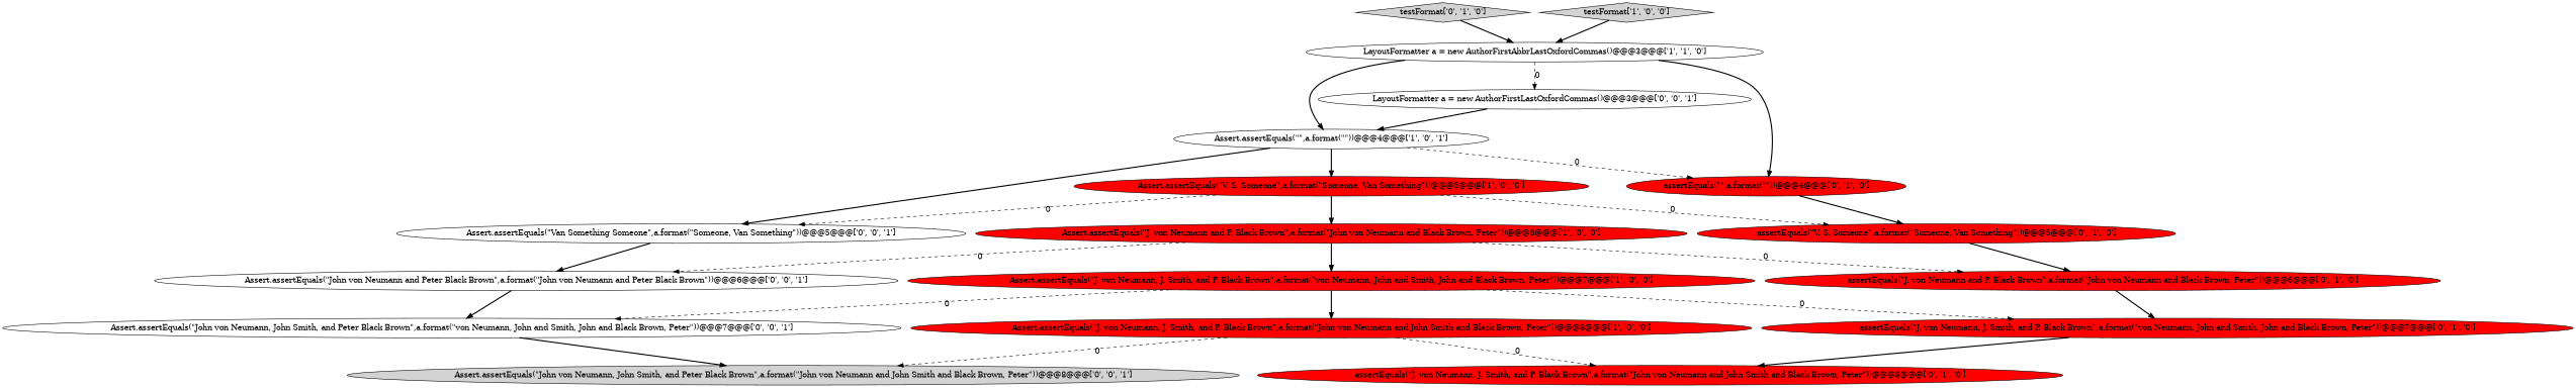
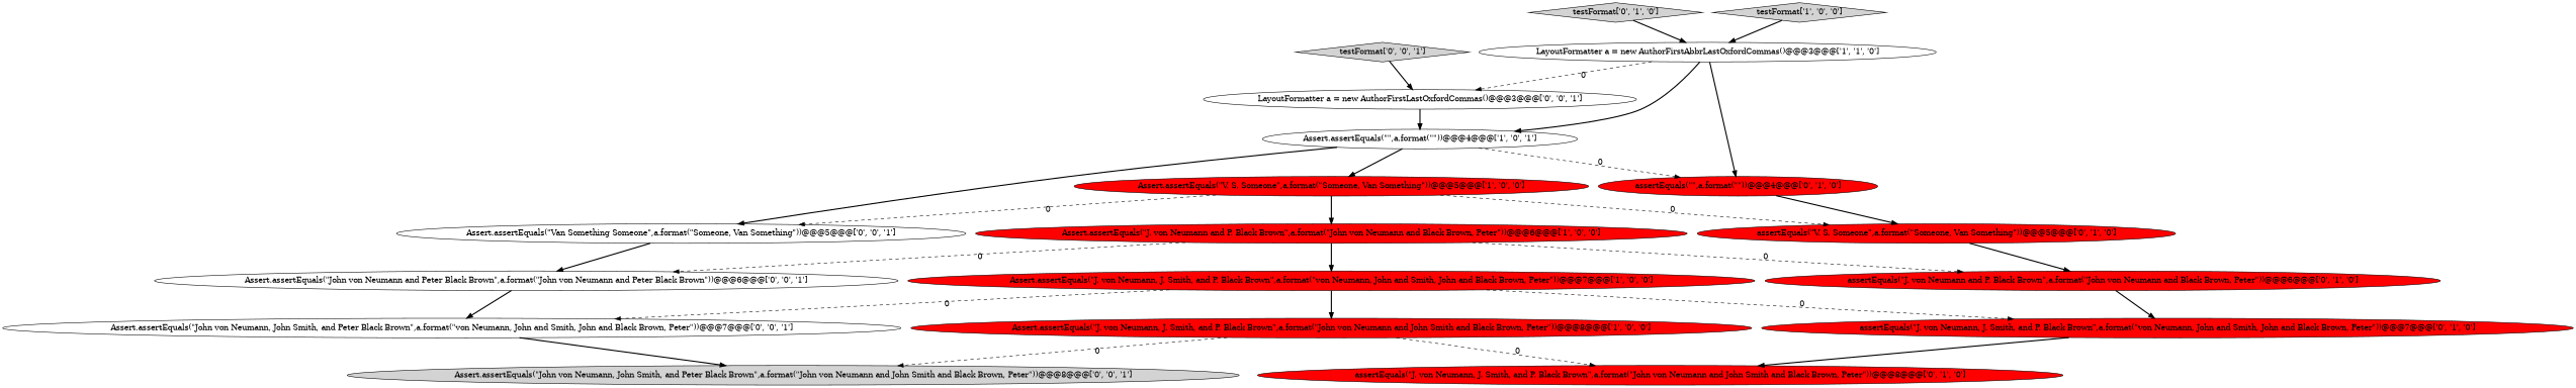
  digraph {
    node [fillcolor=red shape=ellipse style=filled]
    edge [style=bold]
    n1 [fillcolor=white label="Assert.assertEquals(\"\",a.format(\"\"))@@@4@@@['1', '0', '1']"]
    n2 [fillcolor=white label="Assert.assertEquals(\"Van Something Someone\",a.format(\"Someone, Van Something\"))@@@5@@@['0', '0', '1']"]
    n3 [label="assertEquals(\"\",a.format(\"\"))@@@4@@@['0', '1', '0']"]
    n4 [label="Assert.assertEquals(\"V. S. Someone\",a.format(\"Someone, Van Something\"))@@@5@@@['1', '0', '0']"]
    n5 [fillcolor=white label="Assert.assertEquals(\"John von Neumann, John Smith, and Peter Black Brown\",a.format(\"von Neumann, John and Smith, John and Black Brown, Peter\"))@@@7@@@['0', '0', '1']"]
    n6 [fillcolor=lightgray label="Assert.assertEquals(\"John von Neumann, John Smith, and Peter Black Brown\",a.format(\"John von Neumann and John Smith and Black Brown, Peter\"))@@@8@@@['0', '0', '1']"]
    n7 [fillcolor=white label="Assert.assertEquals(\"John von Neumann and Peter Black Brown\",a.format(\"John von Neumann and Peter Black Brown\"))@@@6@@@['0', '0', '1']"]
    n8 [label="assertEquals(\"J. von Neumann and P. Black Brown\",a.format(\"John von Neumann and Black Brown, Peter\"))@@@6@@@['0', '1', '0']"]
    n9 [label="assertEquals(\"J. von Neumann, J. Smith, and P. Black Brown\",a.format(\"von Neumann, John and Smith, John and Black Brown, Peter\"))@@@7@@@['0', '1', '0']"]
    n10 [fillcolor=lightgray label="testFormat['0', '1', '0']" shape=diamond]
    n11 [fillcolor=white label="LayoutFormatter a = new AuthorFirstAbbrLastOxfordCommas()@@@3@@@['1', '1', '0']"]
    n12 [label="Assert.assertEquals(\"J. von Neumann, J. Smith, and P. Black Brown\",a.format(\"von Neumann, John and Smith, John and Black Brown, Peter\"))@@@7@@@['1', '0', '0']"]
    n13 [label="Assert.assertEquals(\"J. von Neumann, J. Smith, and P. Black Brown\",a.format(\"John von Neumann and John Smith and Black Brown, Peter\"))@@@8@@@['1', '0', '0']"]
+   n14 [fillcolor=lightgray label="testFormat['0', '0', '1']" shape=diamond]
    n15 [fillcolor=white label="LayoutFormatter a = new AuthorFirstLastOxfordCommas()@@@3@@@['0', '0', '1']"]
    n16 [fillcolor=lightgray label="testFormat['1', '0', '0']" shape=diamond]
    n17 [label="assertEquals(\"V. S. Someone\",a.format(\"Someone, Van Something\"))@@@5@@@['0', '1', '0']"]
    n18 [label="assertEquals(\"J. von Neumann, J. Smith, and P. Black Brown\",a.format(\"John von Neumann and John Smith and Black Brown, Peter\"))@@@8@@@['0', '1', '0']"]
    n19 [label="Assert.assertEquals(\"J. von Neumann and P. Black Brown\",a.format(\"John von Neumann and Black Brown, Peter\"))@@@6@@@['1', '0', '0']"]
    n1 -> n2
    n1 -> n3 [label=0 style=dashed]
    n1 -> n4
    n2 -> n7
    n3 -> n17
    n4 -> n2 [label=0 style=dashed]
    n4 -> n17 [label=0 style=dashed]
    n4 -> n19
    n5 -> n6
    n7 -> n5
    n8 -> n9
    n9 -> n18
    n10 -> n11
    n11 -> n1
    n11 -> n3
    n11 -> n15 [label=0 style=dashed]
    n12 -> n5 [label=0 style=dashed]
    n12 -> n9 [label=0 style=dashed]
    n12 -> n13
    n13 -> n6 [label=0 style=dashed]
    n13 -> n18 [label=0 style=dashed]
+   n14 -> n15
    n15 -> n1
    n16 -> n11
    n17 -> n8
    n19 -> n7 [label=0 style=dashed]
    n19 -> n8 [label=0 style=dashed]
    n19 -> n12
  }
